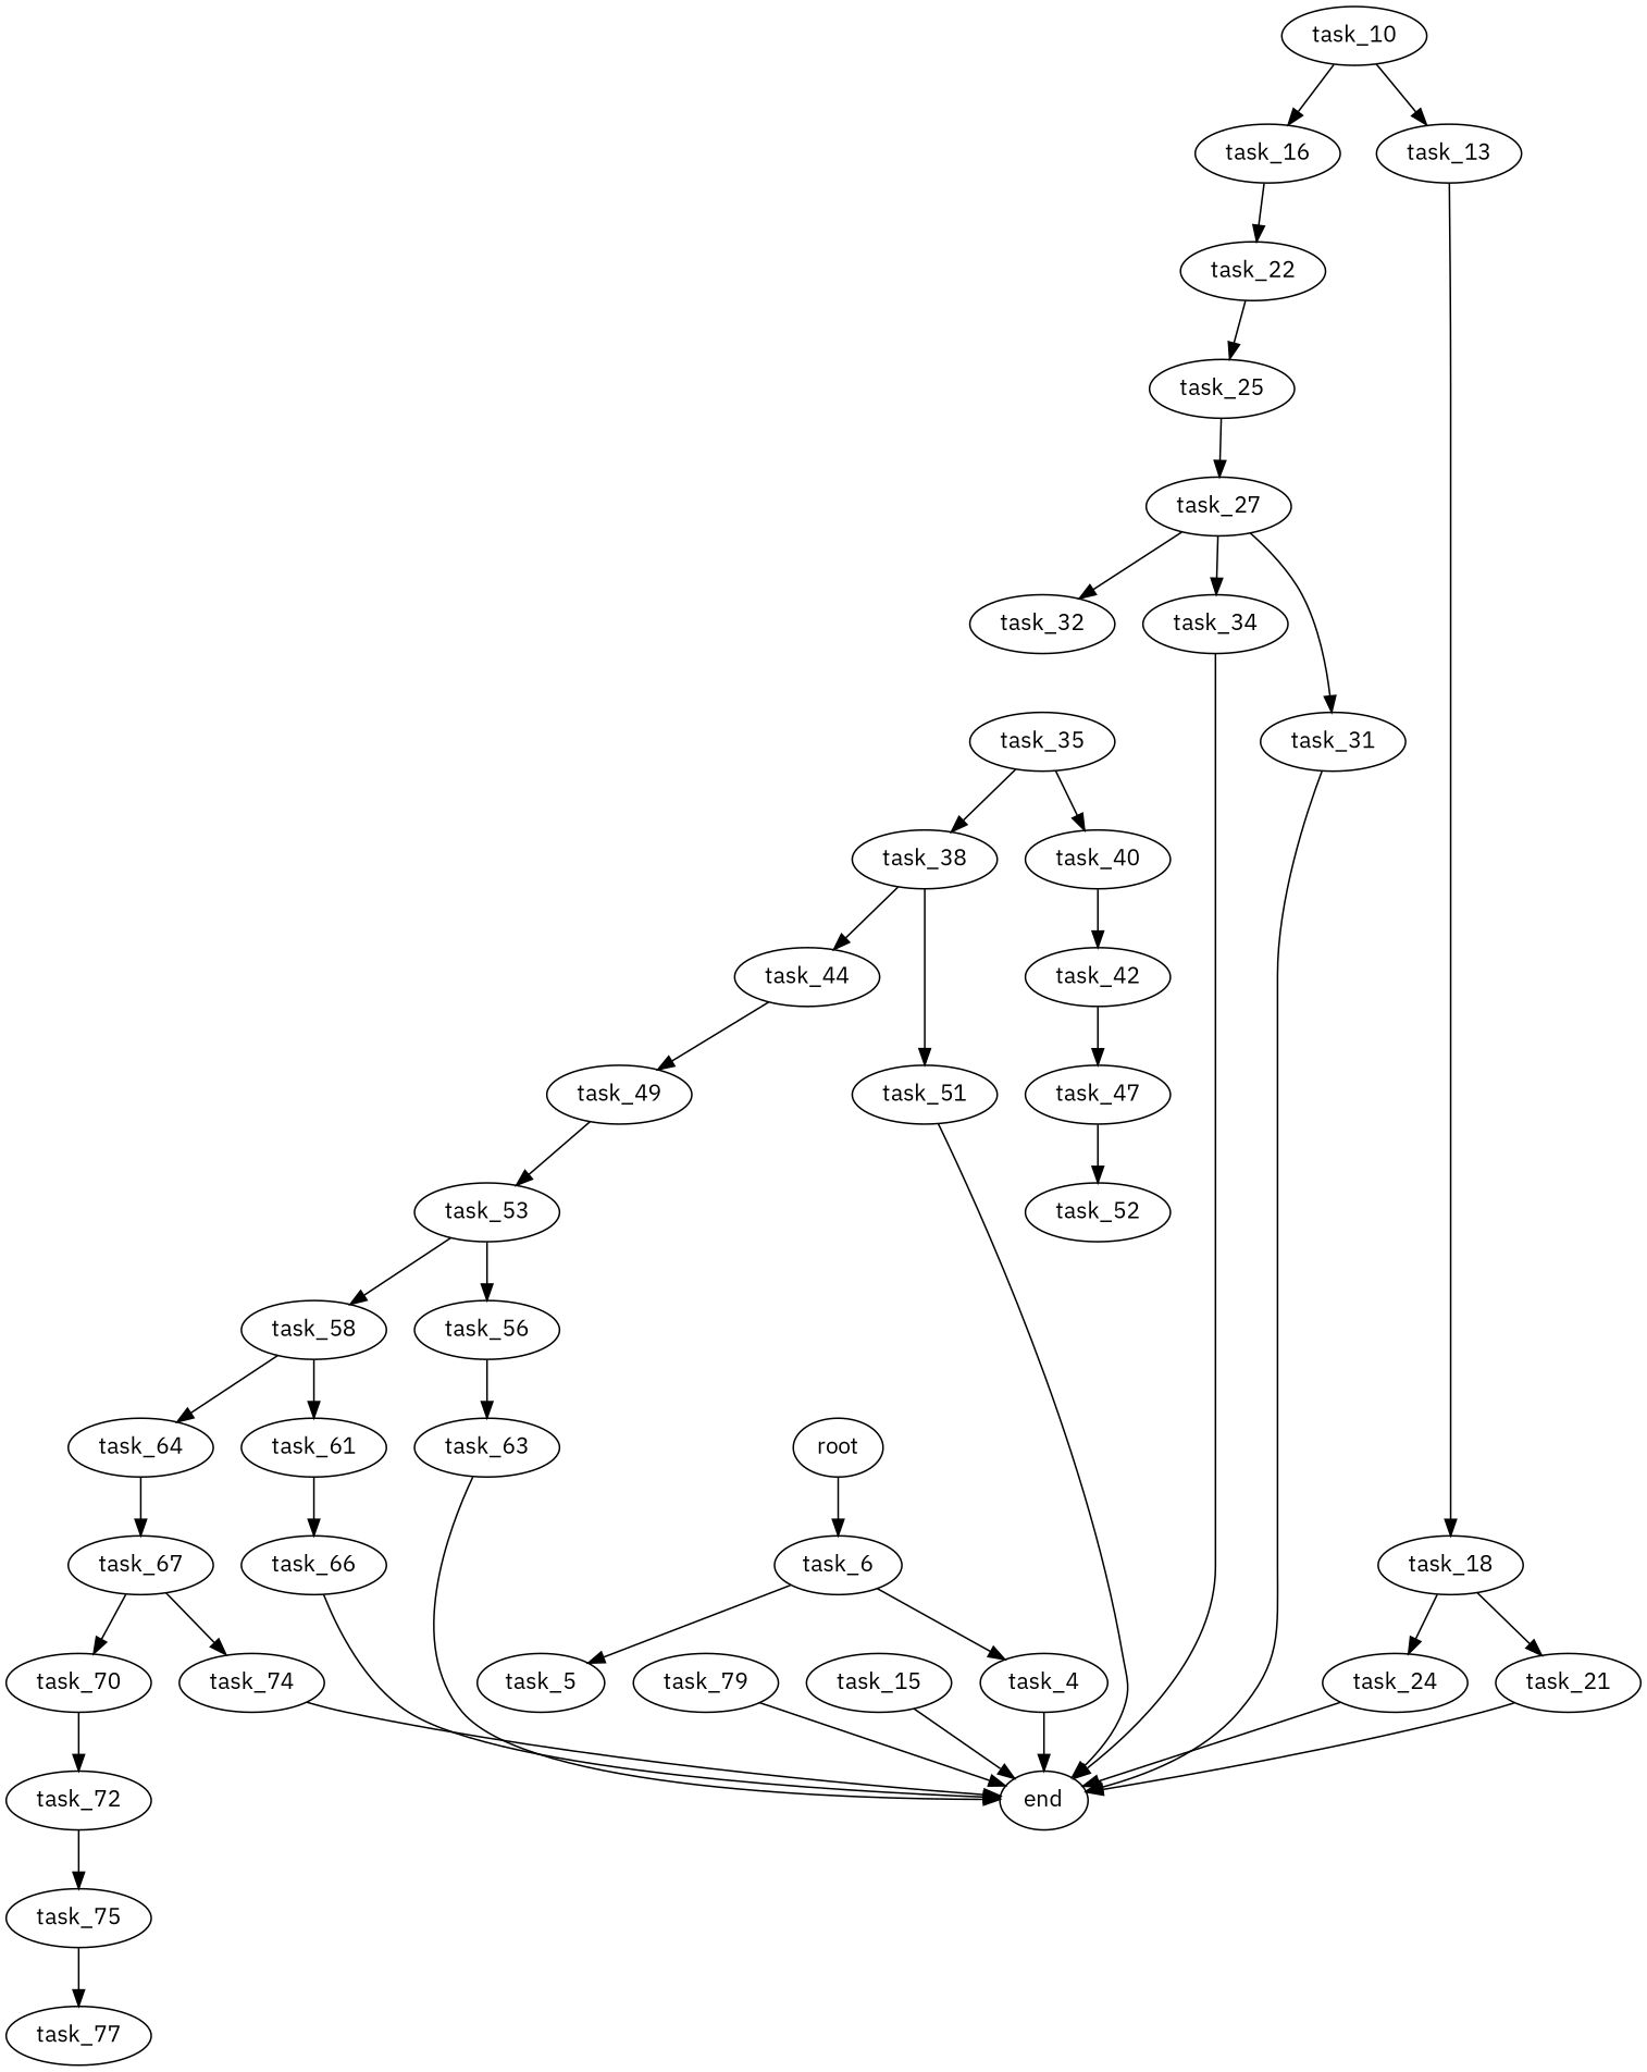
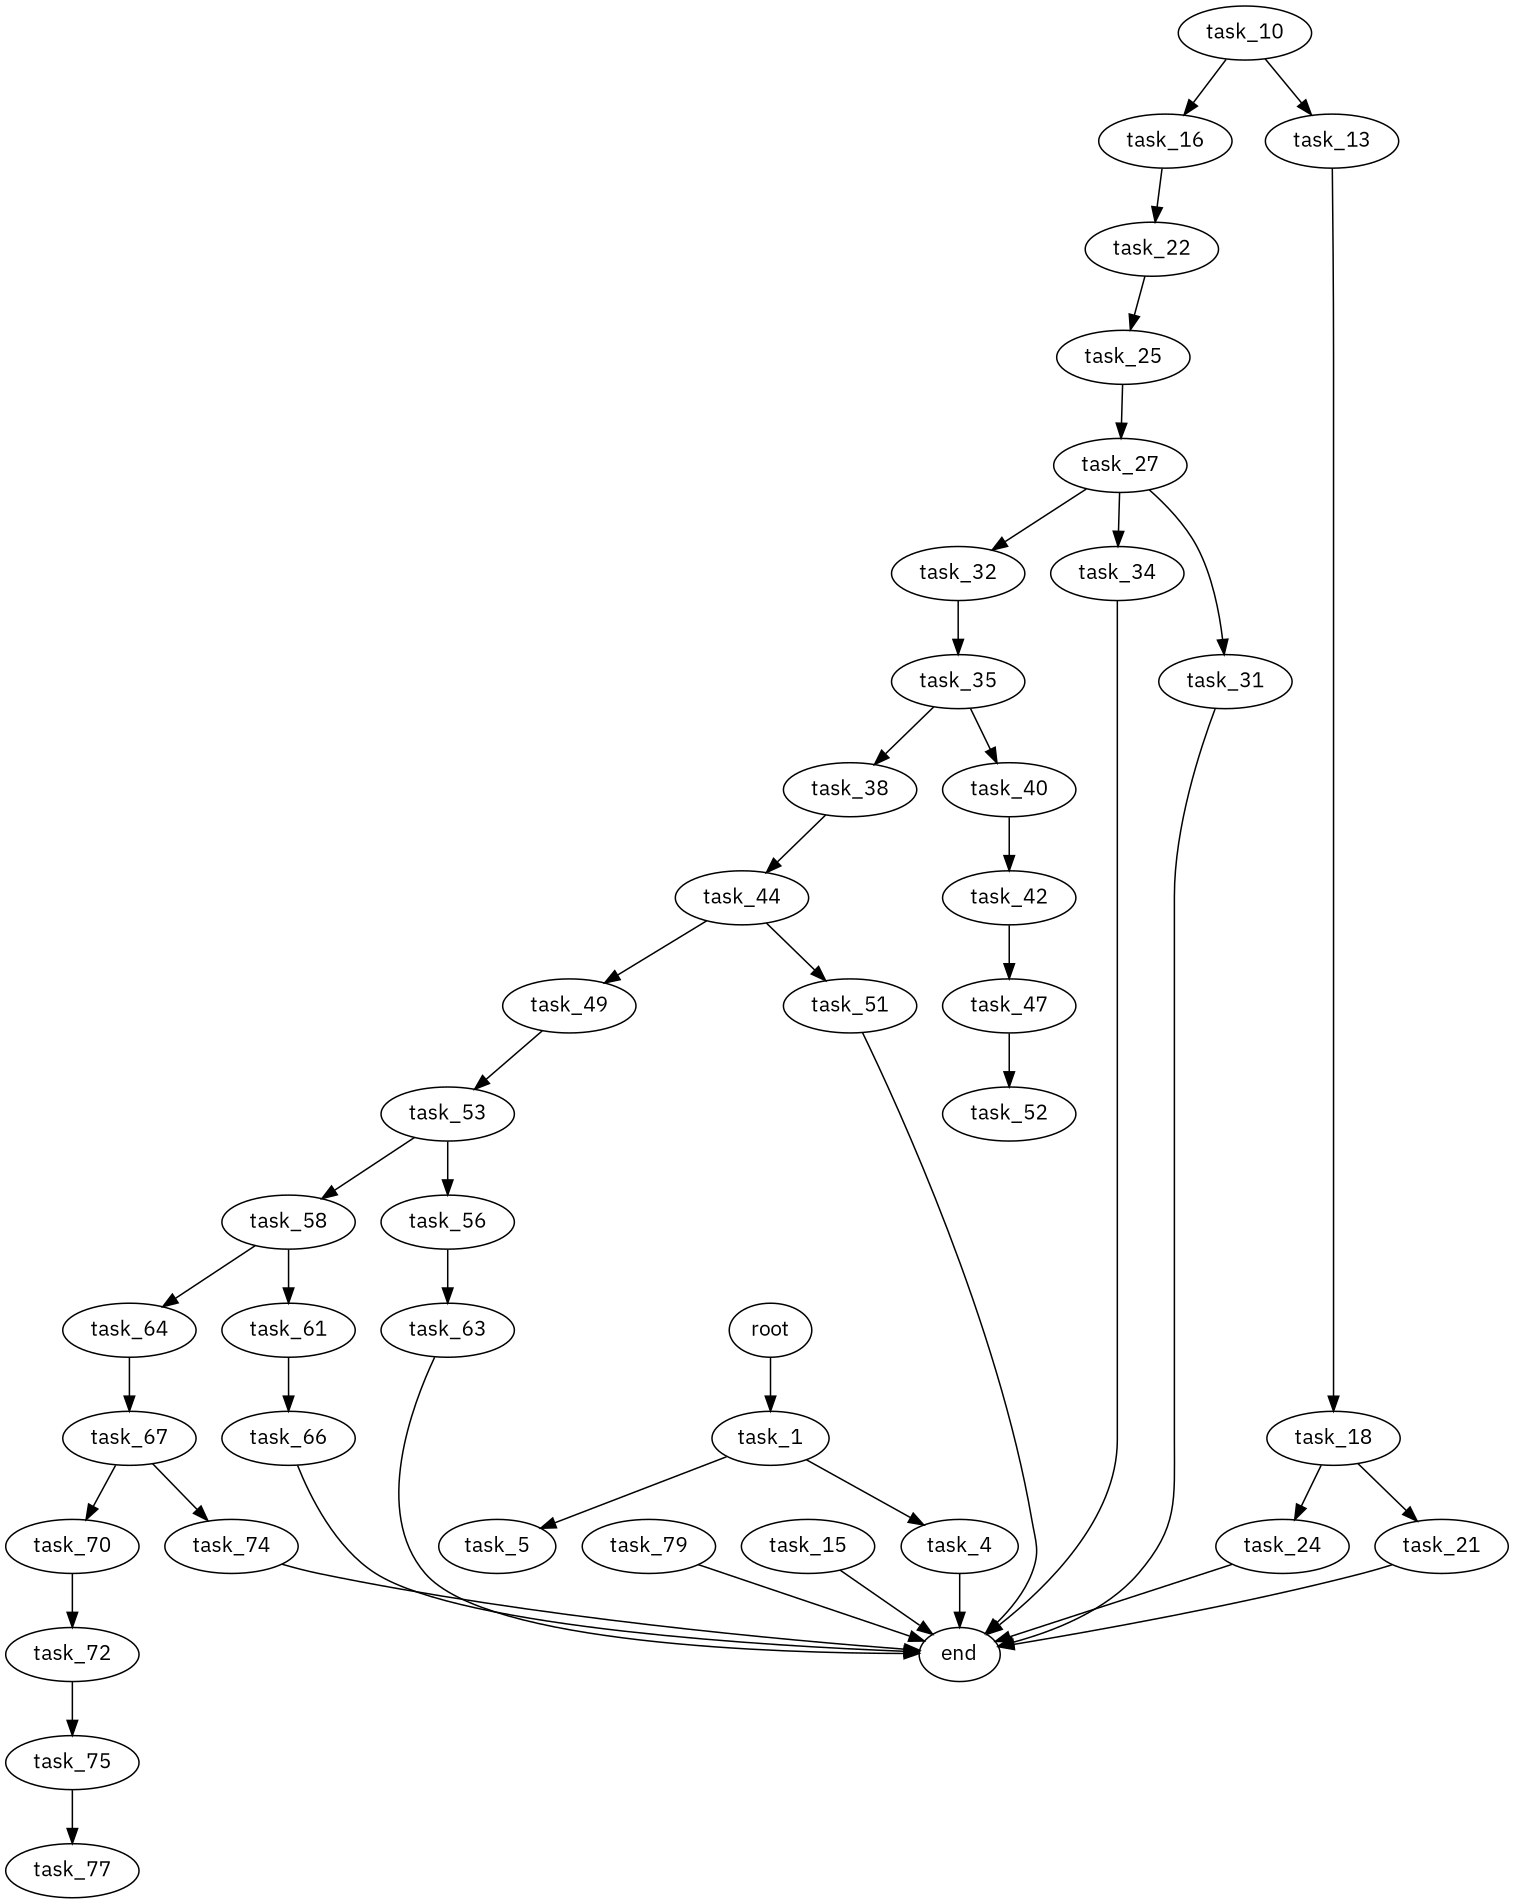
  digraph {
    fontname="IBM Plex Sans"
    node [fontname="IBM Plex Sans"]
    edge [fontname="IBM Plex Sans"]
    root
-   task_1 [label=task_6]
+   task_1
    task_4
    task_5
    end
    task_10
    task_13
    task_16
    task_15
    task_18
    task_22
    task_21
    task_24
    task_25
    task_27
    task_31
    task_32
    task_34
    task_35
    task_38
    task_40
    task_44
    task_42
    task_49
    task_51
    task_47
    task_52
    task_53
    task_56
    task_58
    task_63
    task_61
    task_64
    task_66
    task_67
    task_70
    task_74
    task_72
    task_75
    task_77
    task_79
    root -> task_1
    task_1 -> task_4
    task_1 -> task_5
    task_4 -> end
    task_10 -> task_13
    task_10 -> task_16
    task_13 -> task_18
    task_16 -> task_22
    task_15 -> end
    task_18 -> task_21
    task_18 -> task_24
    task_22 -> task_25
    task_21 -> end
    task_24 -> end
    task_25 -> task_27
    task_27 -> task_31
    task_27 -> task_32
    task_27 -> task_34
    task_31 -> end
+   task_32 -> task_35
    task_34 -> end
    task_35 -> task_38
    task_35 -> task_40
    task_38 -> task_44
    task_40 -> task_42
    task_44 -> task_49
-   task_38 -> task_51
+   task_44 -> task_51
    task_42 -> task_47
    task_49 -> task_53
    task_51 -> end
    task_47 -> task_52
    task_53 -> task_56
    task_53 -> task_58
    task_56 -> task_63
    task_58 -> task_61
    task_58 -> task_64
    task_63 -> end
    task_61 -> task_66
    task_64 -> task_67
    task_66 -> end
    task_67 -> task_70
    task_67 -> task_74
    task_70 -> task_72
    task_74 -> end
    task_72 -> task_75
    task_75 -> task_77
    task_79 -> end
  }
